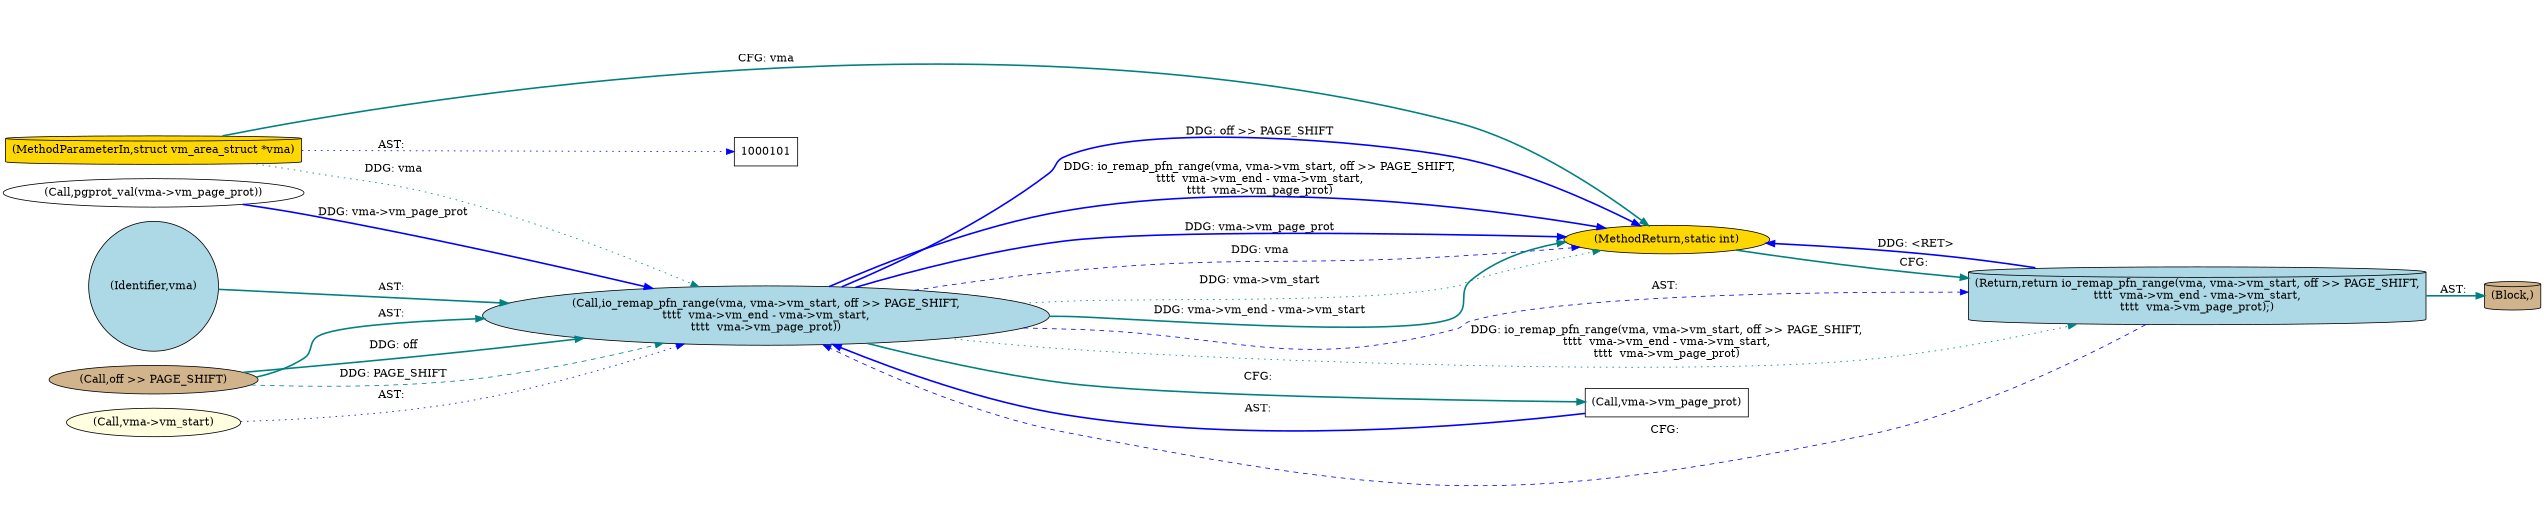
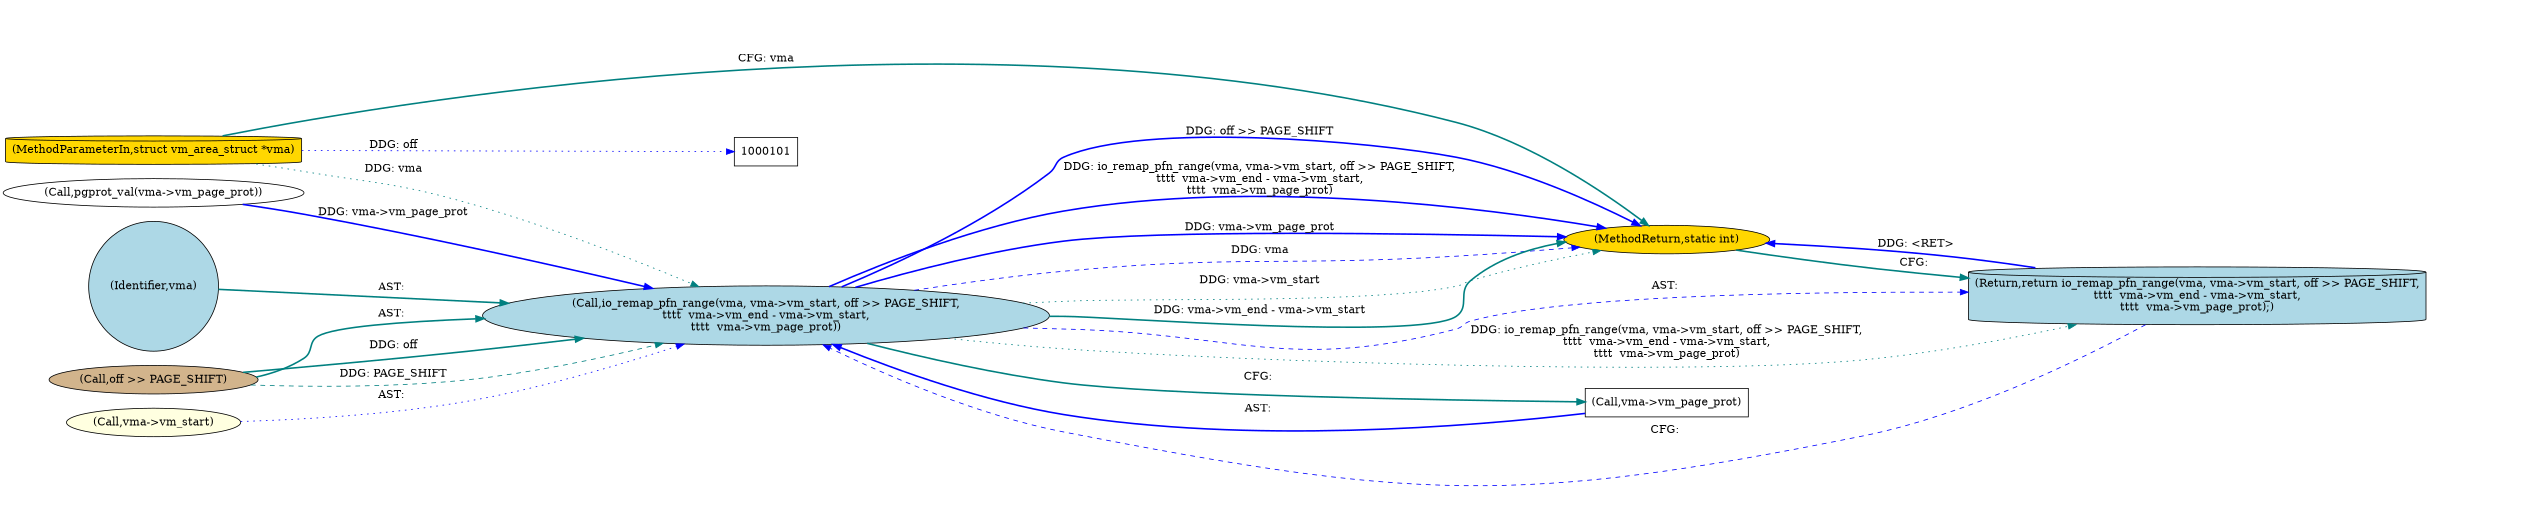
  digraph {
    rankdir=LR
    node [fillcolor=lightblue shape=ellipse style=filled]
    edge [color=teal style=bold]
    n1 [fillcolor=gold label="(MethodParameterIn,struct vm_area_struct *vma)" shape=cylinder]
    n2 [label="(Call,io_remap_pfn_range(vma, vma->vm_start, off >> PAGE_SHIFT,\n\t\t\t\t  vma->vm_end - vma->vm_start,\n\t\t\t\t  vma->vm_page_prot))"]
    n3 [fillcolor=gold label="(MethodReturn,static int)"]
    1000101 [fillcolor=white shape=box]
    n5 [label="(Return,return io_remap_pfn_range(vma, vma->vm_start, off >> PAGE_SHIFT,\n\t\t\t\t  vma->vm_end - vma->vm_start,\n\t\t\t\t  vma->vm_page_prot);)" shape=cylinder]
    n6 [fillcolor=white label="(Call,vma->vm_page_prot)" shape=box]
-   n7 [fillcolor=tan label="(Block,)" shape=cylinder]
    n8 [fillcolor=white label="(Call,pgprot_val(vma->vm_page_prot))"]
    n9 [label="(Identifier,vma)" shape=circle]
    n10 [fillcolor=tan label="(Call,off >> PAGE_SHIFT)"]
    n11 [fillcolor=lightyellow label="(Call,vma->vm_start)"]
    n1 -> n2 [label="DDG: vma" style=dotted]
    n1 -> n3 [label="CFG: vma"]
-   n1 -> 1000101 [color=blue label="AST: " style=dotted]
+   n1 -> 1000101 [color=blue label="DDG: off" style=dotted]
    n2 -> n3 [color=blue label="DDG: off >> PAGE_SHIFT"]
    n2 -> n3 [color=blue label="DDG: io_remap_pfn_range(vma, vma->vm_start, off >> PAGE_SHIFT,\n\t\t\t\t  vma->vm_end - vma->vm_start,\n\t\t\t\t  vma->vm_page_prot)"]
    n2 -> n3 [color=blue label="DDG: vma->vm_page_prot"]
    n2 -> n3 [color=blue label="DDG: vma" style=dashed]
    n2 -> n3 [label="DDG: vma->vm_start" style=dotted]
    n2 -> n3 [label="DDG: vma->vm_end - vma->vm_start"]
    n2 -> n5 [color=blue label="AST: " style=dashed]
    n2 -> n5 [label="DDG: io_remap_pfn_range(vma, vma->vm_start, off >> PAGE_SHIFT,\n\t\t\t\t  vma->vm_end - vma->vm_start,\n\t\t\t\t  vma->vm_page_prot)" style=dotted]
    n2 -> n6 [label="CFG: "]
    n3 -> n5 [label="CFG: "]
    n5 -> n2 [color=blue label="CFG: " style=dashed]
    n5 -> n3 [color=blue label="DDG: <RET>"]
-   n5 -> n7 [label="AST: "]
    n6 -> n2 [color=blue label="AST: "]
    n8 -> n2 [color=blue label="DDG: vma->vm_page_prot"]
    n9 -> n2 [label="AST: "]
    n10 -> n2 [label="AST: "]
    n10 -> n2 [label="DDG: off"]
    n10 -> n2 [label="DDG: PAGE_SHIFT" style=dashed]
    n11 -> n2 [color=blue label="AST: " style=dotted]
  }
